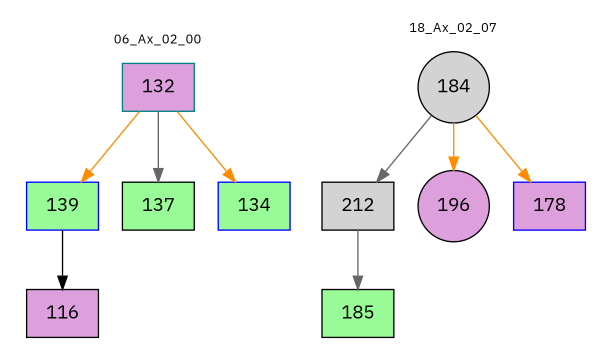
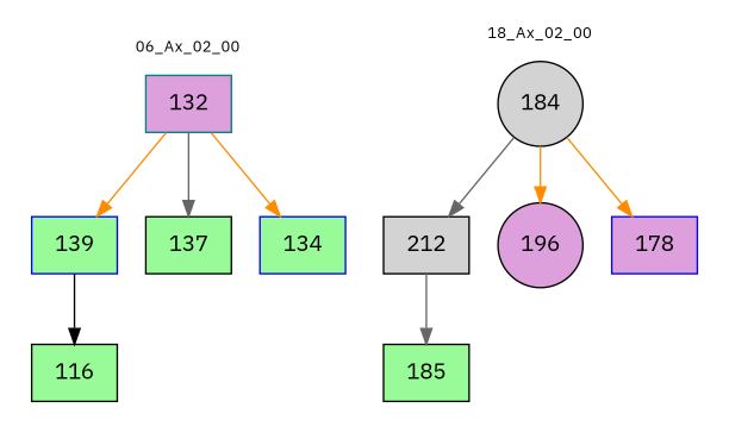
  digraph {
    fontname="IBM Plex Sans"
    node [color=black fillcolor=plum fontname="IBM Plex Sans" shape=box style=filled]
    edge [color=darkorange fontname="IBM Plex Sans"]
    n1 [color=teal label=132]
    n2 [color=blue fillcolor=palegreen label=139]
    n3 [fillcolor=palegreen label=137]
    n4 [color=blue fillcolor=palegreen label=134]
-   n5 [label=116]
+   n5 [fillcolor=palegreen label=116]
    n6 [fillcolor=lightgrey label=184 shape=circle]
    n7 [fillcolor=lightgrey label=212]
    n8 [label=196 shape=circle]
    n9 [color=blue label=178]
    n10 [fillcolor=palegreen label=185]
    subgraph cluster_1 {
      color=white
      fontsize=10
      label="06_Ax_02_00"
      n1
      n2
      n3
      n4
      n5
    }
    subgraph cluster_2 {
      color=white
      fontsize=10
-     label="18_Ax_02_07"
+     label="18_Ax_02_00"
      n6
      n7
      n8
      n9
      n10
    }
    n1 -> n2
    n1 -> n3 [color=gray40]
    n1 -> n4
    n2 -> n5 [color=black]
    n6 -> n7 [color=gray40]
    n6 -> n8
    n6 -> n9
    n7 -> n10 [color=gray40]
  }
